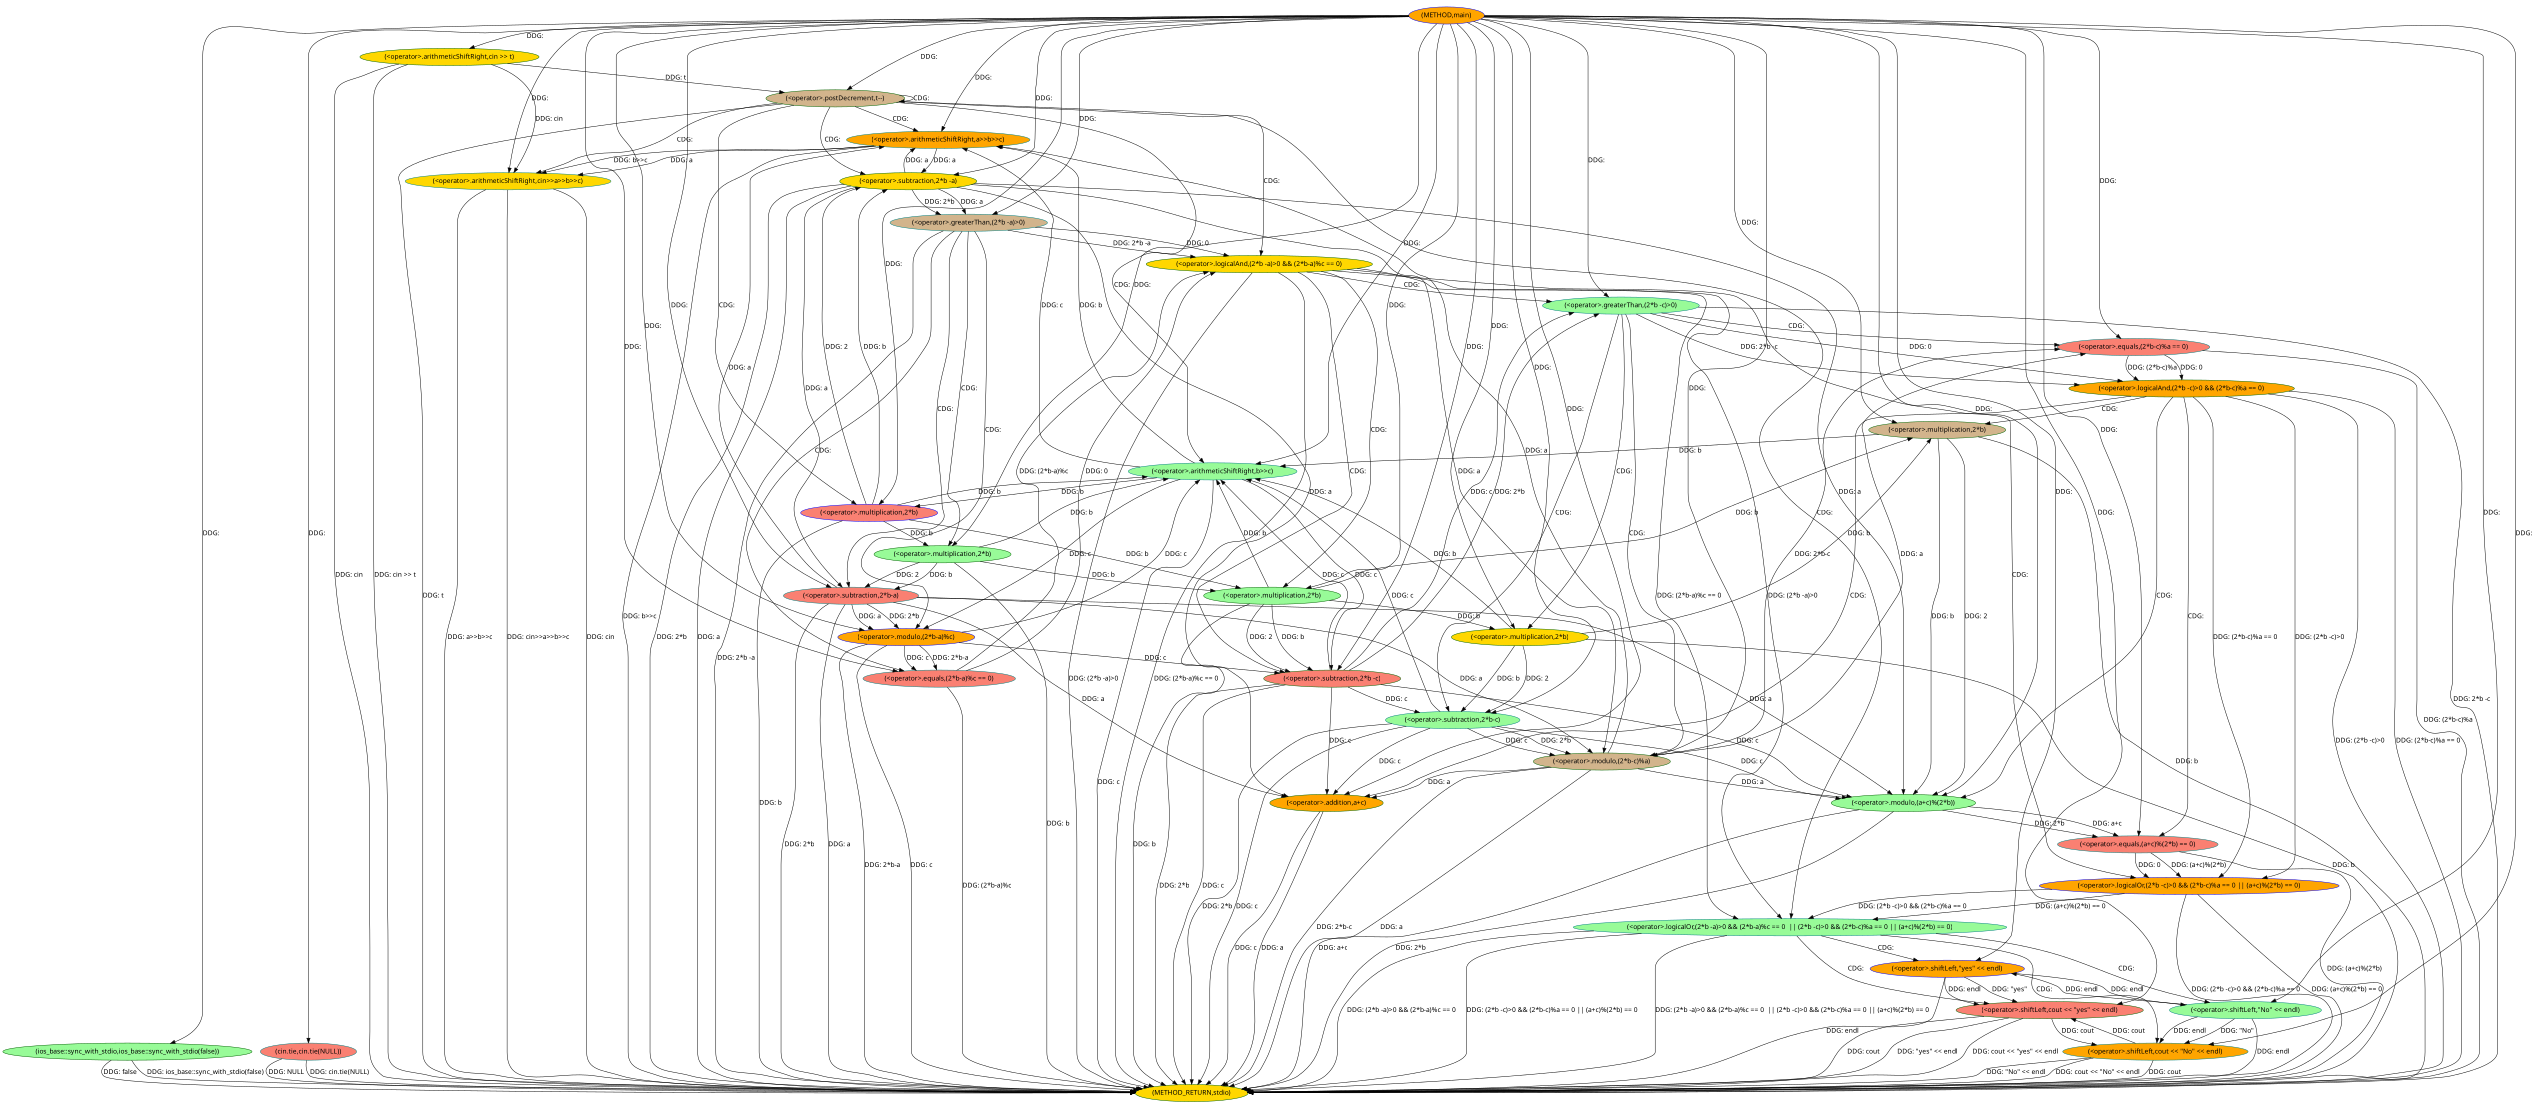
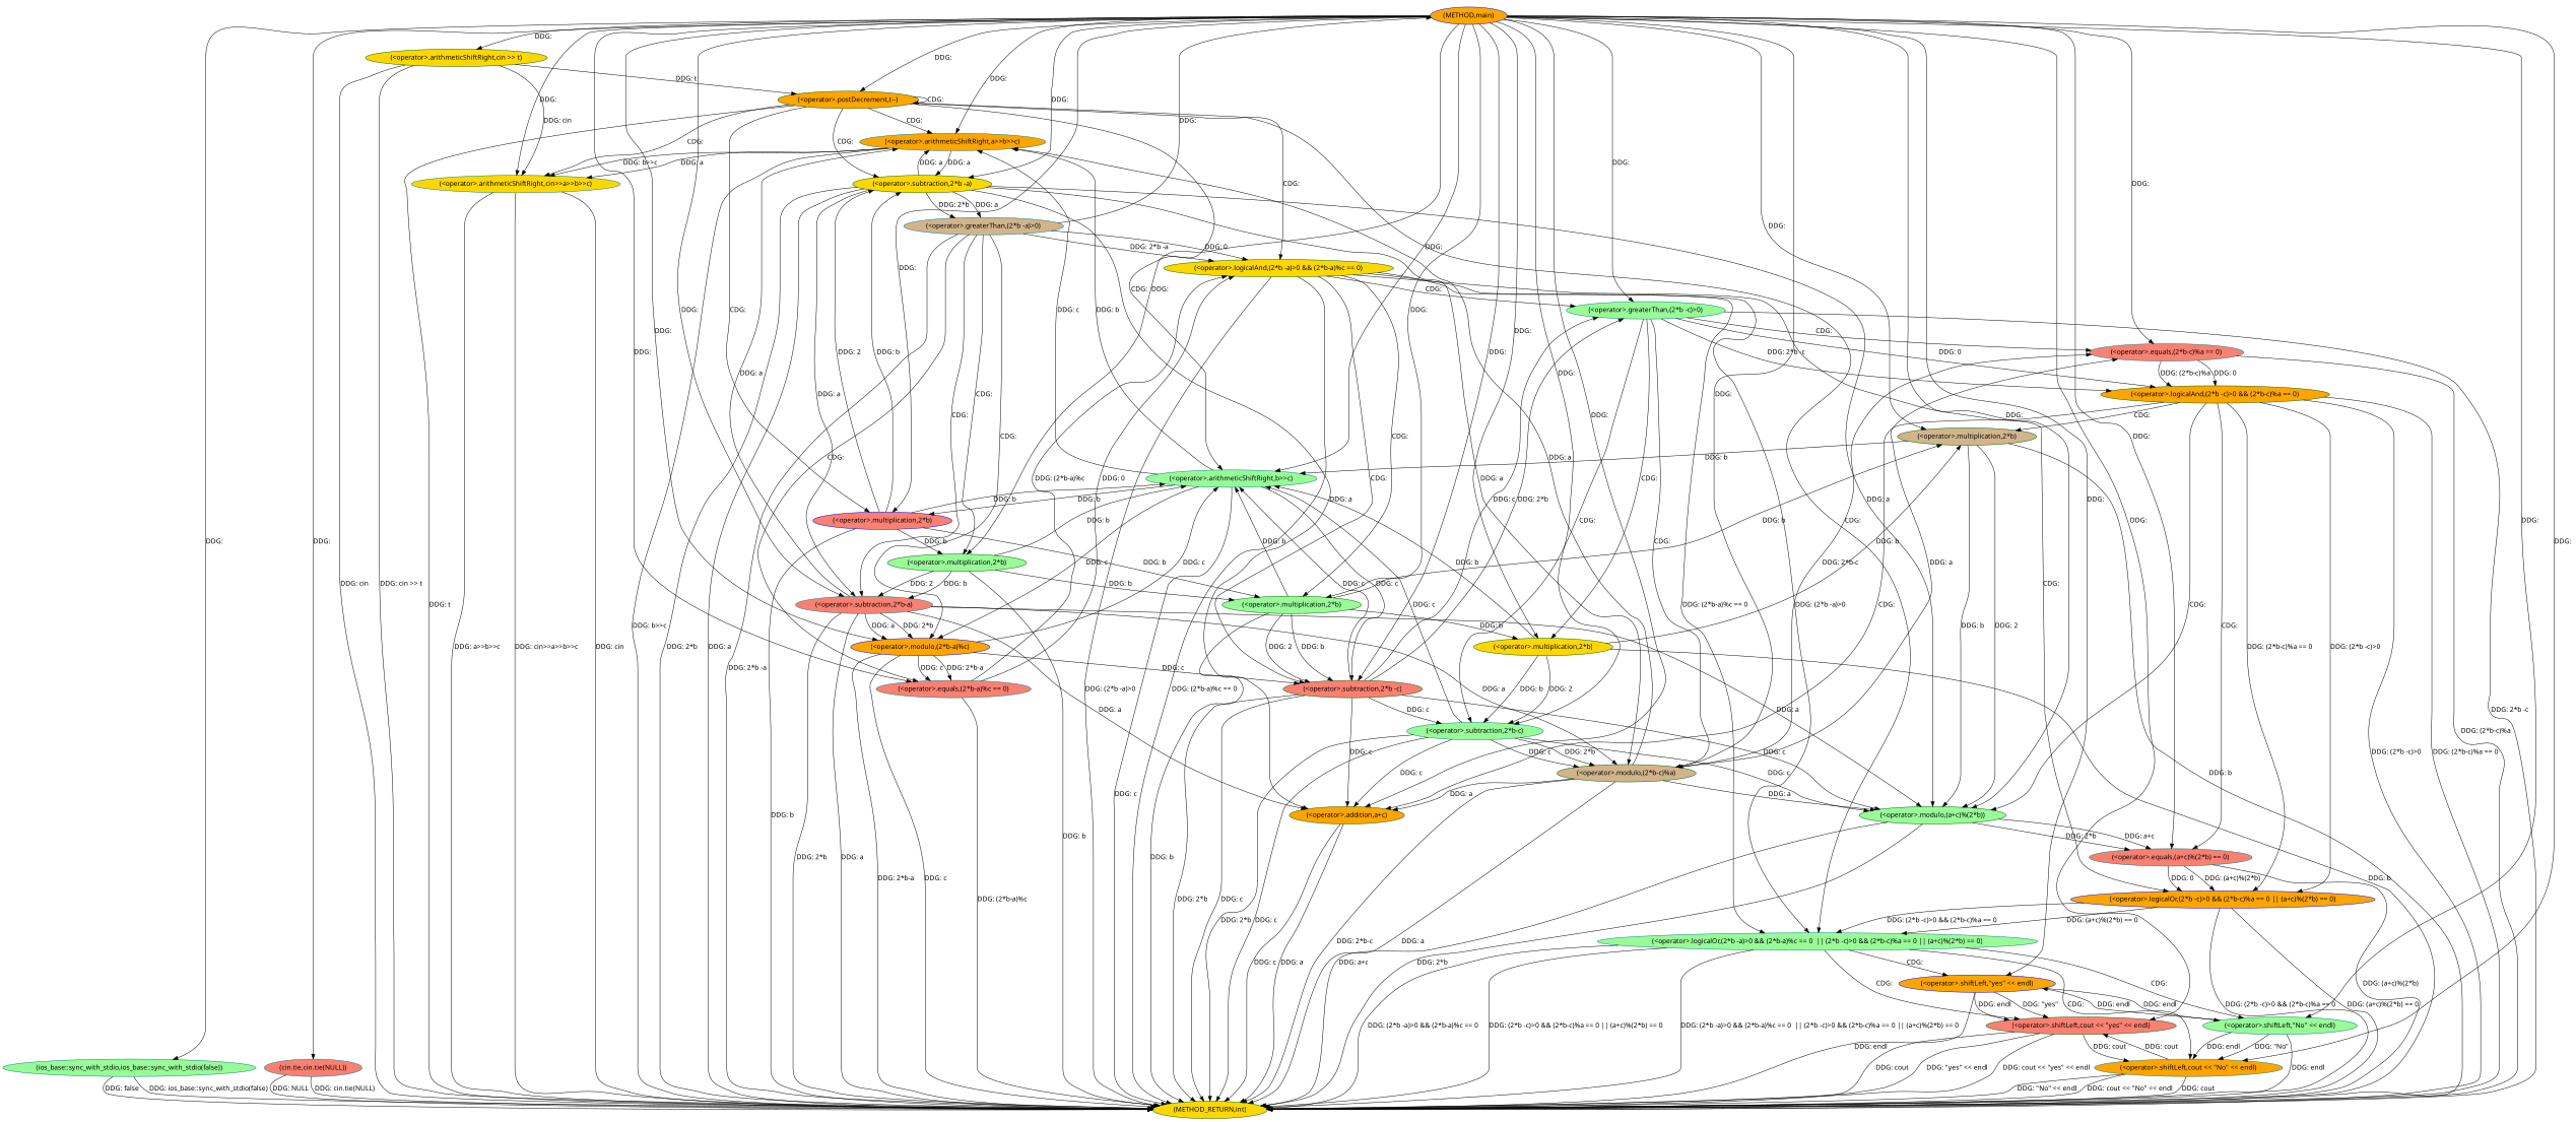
  digraph {
    fontname="Noto Sans"
    node [color=teal fillcolor=palegreen fontname="Noto Sans" style=filled]
    edge [fontname="Noto Sans"]
    n1 [color=blue fillcolor=orange label="(METHOD,main)"]
-   n2 [color=darkgreen label="(ios_base::sync_with_stdio,ios_base::sync_with_stdio(false))"]
+   n2 [label="(ios_base::sync_with_stdio,ios_base::sync_with_stdio(false))"]
    n3 [fillcolor=salmon label="(cin.tie,cin.tie(NULL))"]
    n4 [color=darkgreen fillcolor=gold label="(<operator>.arithmeticShiftRight,cin >> t)"]
-   n5 [color=darkgreen fillcolor=tan label="(<operator>.postDecrement,t--)"]
+   n5 [color=darkgreen fillcolor=orange label="(<operator>.postDecrement,t--)"]
    n6 [fillcolor=gold label="(<operator>.arithmeticShiftRight,cin>>a>>b>>c)"]
    n7 [color=darkgreen fillcolor=salmon label="(<operator>.shiftLeft,cout << \"yes\" << endl)"]
    n8 [fillcolor=orange label="(<operator>.arithmeticShiftRight,a>>b>>c)"]
    n9 [label="(<operator>.arithmeticShiftRight,b>>c)"]
    n10 [color=blue fillcolor=orange label="(<operator>.shiftLeft,\"yes\" << endl)"]
    n11 [fillcolor=orange label="(<operator>.shiftLeft,cout << \"No\" << endl)"]
    n12 [fillcolor=tan label="(<operator>.greaterThan,(2*b -a)>0)"]
    n13 [fillcolor=salmon label="(<operator>.equals,(2*b-a)%c == 0)"]
    n14 [fillcolor=salmon label="(<operator>.equals,(a+c)%(2*b) == 0)"]
    n15 [color=darkgreen fillcolor=gold label="(<operator>.subtraction,2*b -a)"]
    n16 [color=blue fillcolor=orange label="(<operator>.modulo,(2*b-a)%c)"]
    n17 [label="(<operator>.greaterThan,(2*b -c)>0)"]
    n18 [fillcolor=salmon label="(<operator>.equals,(2*b-c)%a == 0)"]
    n19 [color=darkgreen label="(<operator>.modulo,(a+c)%(2*b))"]
    n20 [label="(<operator>.shiftLeft,\"No\" << endl)"]
    n21 [color=blue fillcolor=salmon label="(<operator>.multiplication,2*b)"]
    n22 [fillcolor=salmon label="(<operator>.subtraction,2*b-a)"]
    n23 [color=darkgreen fillcolor=salmon label="(<operator>.subtraction,2*b -c)"]
    n24 [color=darkgreen fillcolor=tan label="(<operator>.modulo,(2*b-c)%a)"]
    n25 [color=darkgreen fillcolor=orange label="(<operator>.addition,a+c)"]
    n26 [color=darkgreen fillcolor=tan label="(<operator>.multiplication,2*b)"]
    n27 [color=darkgreen label="(<operator>.multiplication,2*b)"]
    n28 [color=darkgreen label="(<operator>.multiplication,2*b)"]
    n29 [label="(<operator>.subtraction,2*b-c)"]
    n30 [color=darkgreen fillcolor=gold label="(<operator>.multiplication,2*b)"]
-   n31 [color=darkgreen fillcolor=gold label="(METHOD_RETURN,stdio)"]
+   n31 [color=darkgreen fillcolor=gold label="(METHOD_RETURN,int)"]
    n32 [label="(<operator>.logicalOr,(2*b -a)>0 && (2*b-a)%c == 0  || (2*b -c)>0 && (2*b-c)%a == 0 || (a+c)%(2*b) == 0)"]
    n33 [color=darkgreen fillcolor=gold label="(<operator>.logicalAnd,(2*b -a)>0 && (2*b-a)%c == 0)"]
    n34 [color=blue fillcolor=orange label="(<operator>.logicalOr,(2*b -c)>0 && (2*b-c)%a == 0 || (a+c)%(2*b) == 0)"]
    n35 [color=darkgreen fillcolor=orange label="(<operator>.logicalAnd,(2*b -c)>0 && (2*b-c)%a == 0)"]
    n1 -> n2 [label="DDG: "]
    n1 -> n3 [label="DDG: "]
    n1 -> n4 [label="DDG: "]
    n1 -> n5 [label="DDG: "]
    n1 -> n6 [label="DDG: "]
    n1 -> n7 [label="DDG: "]
    n1 -> n8 [label="DDG: "]
    n1 -> n9 [label="DDG: "]
    n1 -> n10 [label="DDG: "]
    n1 -> n11 [label="DDG: "]
-   n1 -> n12 [label="DDG: "]
+   n12 -> n1 [label="DDG: "]
    n1 -> n13 [label="DDG: "]
    n1 -> n14 [label="DDG: "]
    n1 -> n15 [label="DDG: "]
    n1 -> n16 [label="DDG: "]
    n1 -> n17 [label="DDG: "]
    n1 -> n18 [label="DDG: "]
    n1 -> n19 [label="DDG: "]
    n1 -> n20 [label="DDG: "]
    n1 -> n21 [label="DDG: "]
    n1 -> n22 [label="DDG: "]
    n1 -> n23 [label="DDG: "]
    n1 -> n24 [label="DDG: "]
    n1 -> n25 [label="DDG: "]
    n1 -> n26 [label="DDG: "]
    n1 -> n27 [label="DDG: "]
    n1 -> n28 [label="DDG: "]
    n1 -> n29 [label="DDG: "]
    n1 -> n30 [label="DDG: "]
    n2 -> n31 [label="DDG: ios_base::sync_with_stdio(false)"]
    n2 -> n31 [label="DDG: false"]
    n3 -> n31 [label="DDG: cin.tie(NULL)"]
    n3 -> n31 [label="DDG: NULL"]
    n4 -> n5 [label="DDG: t"]
    n4 -> n6 [label="DDG: cin"]
    n4 -> n31 [label="DDG: cin"]
    n4 -> n31 [label="DDG: cin >> t"]
    n5 -> n5 [label="CDG: "]
    n5 -> n6 [label="CDG: "]
    n5 -> n8 [label="CDG: "]
    n5 -> n9 [label="CDG: "]
    n5 -> n15 [label="CDG: "]
    n5 -> n21 [label="CDG: "]
    n5 -> n31 [label="DDG: t"]
    n5 -> n32 [label="CDG: "]
    n5 -> n33 [label="CDG: "]
    n6 -> n31 [label="DDG: cin"]
    n6 -> n31 [label="DDG: a>>b>>c"]
    n6 -> n31 [label="DDG: cin>>a>>b>>c"]
    n7 -> n11 [label="DDG: cout"]
    n7 -> n31 [label="DDG: cout"]
    n7 -> n31 [label="DDG: \"yes\" << endl"]
    n7 -> n31 [label="DDG: cout << \"yes\" << endl"]
    n8 -> n6 [label="DDG: b>>c"]
    n8 -> n6 [label="DDG: a"]
    n8 -> n15 [label="DDG: a"]
    n8 -> n31 [label="DDG: b>>c"]
    n9 -> n8 [label="DDG: b"]
    n9 -> n8 [label="DDG: c"]
    n9 -> n16 [label="DDG: c"]
    n9 -> n21 [label="DDG: b"]
    n9 -> n23 [label="DDG: c"]
    n9 -> n31 [label="DDG: c"]
    n10 -> n7 [label="DDG: endl"]
    n10 -> n7 [label="DDG: \"yes\""]
    n10 -> n20 [label="DDG: endl"]
    n10 -> n31 [label="DDG: endl"]
    n11 -> n7 [label="DDG: cout"]
    n11 -> n31 [label="DDG: cout"]
    n11 -> n31 [label="DDG: \"No\" << endl"]
    n11 -> n31 [label="DDG: cout << \"No\" << endl"]
    n12 -> n13 [label="CDG: "]
    n12 -> n16 [label="CDG: "]
    n12 -> n22 [label="CDG: "]
    n12 -> n27 [label="CDG: "]
    n12 -> n31 [label="DDG: 2*b -a"]
    n12 -> n33 [label="DDG: 2*b -a"]
    n12 -> n33 [label="DDG: 0"]
    n13 -> n31 [label="DDG: (2*b-a)%c"]
    n13 -> n33 [label="DDG: (2*b-a)%c"]
    n13 -> n33 [label="DDG: 0"]
    n14 -> n31 [label="DDG: (a+c)%(2*b)"]
    n14 -> n34 [label="DDG: (a+c)%(2*b)"]
    n14 -> n34 [label="DDG: 0"]
    n15 -> n8 [label="DDG: a"]
    n15 -> n12 [label="DDG: 2*b"]
    n15 -> n12 [label="DDG: a"]
    n15 -> n19 [label="DDG: a"]
    n15 -> n22 [label="DDG: a"]
    n15 -> n24 [label="DDG: a"]
    n15 -> n25 [label="DDG: a"]
    n15 -> n31 [label="DDG: 2*b"]
    n15 -> n31 [label="DDG: a"]
    n16 -> n9 [label="DDG: c"]
    n16 -> n13 [label="DDG: c"]
    n16 -> n13 [label="DDG: 2*b-a"]
    n16 -> n23 [label="DDG: c"]
    n16 -> n31 [label="DDG: 2*b-a"]
    n16 -> n31 [label="DDG: c"]
    n17 -> n18 [label="CDG: "]
    n17 -> n24 [label="CDG: "]
    n17 -> n29 [label="CDG: "]
    n17 -> n30 [label="CDG: "]
    n17 -> n31 [label="DDG: 2*b -c"]
    n17 -> n35 [label="DDG: 2*b -c"]
    n17 -> n35 [label="DDG: 0"]
    n18 -> n31 [label="DDG: (2*b-c)%a"]
    n18 -> n35 [label="DDG: (2*b-c)%a"]
    n18 -> n35 [label="DDG: 0"]
    n19 -> n14 [label="DDG: 2*b"]
    n19 -> n14 [label="DDG: a+c"]
    n19 -> n31 [label="DDG: a+c"]
    n19 -> n31 [label="DDG: 2*b"]
    n20 -> n10 [label="DDG: endl"]
    n20 -> n11 [label="DDG: \"No\""]
    n20 -> n11 [label="DDG: endl"]
    n20 -> n31 [label="DDG: endl"]
    n21 -> n9 [label="DDG: b"]
    n21 -> n15 [label="DDG: 2"]
    n21 -> n15 [label="DDG: b"]
    n21 -> n27 [label="DDG: b"]
    n21 -> n28 [label="DDG: b"]
    n21 -> n31 [label="DDG: b"]
    n22 -> n8 [label="DDG: a"]
    n22 -> n16 [label="DDG: a"]
    n22 -> n16 [label="DDG: 2*b"]
    n22 -> n19 [label="DDG: a"]
    n22 -> n24 [label="DDG: a"]
    n22 -> n25 [label="DDG: a"]
    n22 -> n31 [label="DDG: 2*b"]
    n22 -> n31 [label="DDG: a"]
    n23 -> n9 [label="DDG: c"]
    n23 -> n17 [label="DDG: c"]
    n23 -> n17 [label="DDG: 2*b"]
    n23 -> n19 [label="DDG: c"]
    n23 -> n25 [label="DDG: c"]
    n23 -> n29 [label="DDG: c"]
    n23 -> n31 [label="DDG: 2*b"]
    n23 -> n31 [label="DDG: c"]
    n24 -> n8 [label="DDG: a"]
    n24 -> n18 [label="DDG: 2*b-c"]
    n24 -> n18 [label="DDG: a"]
    n24 -> n19 [label="DDG: a"]
    n24 -> n25 [label="DDG: a"]
    n24 -> n31 [label="DDG: 2*b-c"]
    n24 -> n31 [label="DDG: a"]
    n25 -> n31 [label="DDG: a"]
    n25 -> n31 [label="DDG: c"]
    n26 -> n9 [label="DDG: b"]
    n26 -> n19 [label="DDG: b"]
    n26 -> n19 [label="DDG: 2"]
    n26 -> n31 [label="DDG: b"]
    n27 -> n9 [label="DDG: b"]
    n27 -> n22 [label="DDG: b"]
    n27 -> n22 [label="DDG: 2"]
    n27 -> n28 [label="DDG: b"]
    n27 -> n31 [label="DDG: b"]
    n28 -> n9 [label="DDG: b"]
    n28 -> n23 [label="DDG: b"]
    n28 -> n23 [label="DDG: 2"]
    n28 -> n26 [label="DDG: b"]
    n28 -> n30 [label="DDG: b"]
    n28 -> n31 [label="DDG: b"]
    n29 -> n9 [label="DDG: c"]
    n29 -> n19 [label="DDG: c"]
    n29 -> n24 [label="DDG: c"]
    n29 -> n24 [label="DDG: 2*b"]
    n29 -> n25 [label="DDG: c"]
    n29 -> n31 [label="DDG: 2*b"]
    n29 -> n31 [label="DDG: c"]
    n30 -> n9 [label="DDG: b"]
    n30 -> n26 [label="DDG: b"]
    n30 -> n29 [label="DDG: b"]
    n30 -> n29 [label="DDG: 2"]
    n30 -> n31 [label="DDG: b"]
    n32 -> n7 [label="CDG: "]
    n32 -> n10 [label="CDG: "]
    n32 -> n11 [label="CDG: "]
    n32 -> n20 [label="CDG: "]
    n32 -> n31 [label="DDG: (2*b -a)>0 && (2*b-a)%c == 0"]
    n32 -> n31 [label="DDG: (2*b -c)>0 && (2*b-c)%a == 0 || (a+c)%(2*b) == 0"]
    n32 -> n31 [label="DDG: (2*b -a)>0 && (2*b-a)%c == 0  || (2*b -c)>0 && (2*b-c)%a == 0 || (a+c)%(2*b) == 0"]
    n33 -> n17 [label="CDG: "]
    n33 -> n23 [label="CDG: "]
    n33 -> n28 [label="CDG: "]
    n33 -> n31 [label="DDG: (2*b -a)>0"]
    n33 -> n31 [label="DDG: (2*b-a)%c == 0"]
    n33 -> n32 [label="DDG: (2*b -a)>0"]
    n33 -> n32 [label="DDG: (2*b-a)%c == 0"]
    n33 -> n34 [label="CDG: "]
    n34 -> n31 [label="DDG: (2*b -c)>0 && (2*b-c)%a == 0"]
    n34 -> n31 [label="DDG: (a+c)%(2*b) == 0"]
    n34 -> n32 [label="DDG: (a+c)%(2*b) == 0"]
    n34 -> n32 [label="DDG: (2*b -c)>0 && (2*b-c)%a == 0"]
    n35 -> n14 [label="CDG: "]
    n35 -> n19 [label="CDG: "]
    n35 -> n25 [label="CDG: "]
    n35 -> n26 [label="CDG: "]
    n35 -> n31 [label="DDG: (2*b -c)>0"]
    n35 -> n31 [label="DDG: (2*b-c)%a == 0"]
    n35 -> n34 [label="DDG: (2*b-c)%a == 0"]
    n35 -> n34 [label="DDG: (2*b -c)>0"]
  }
